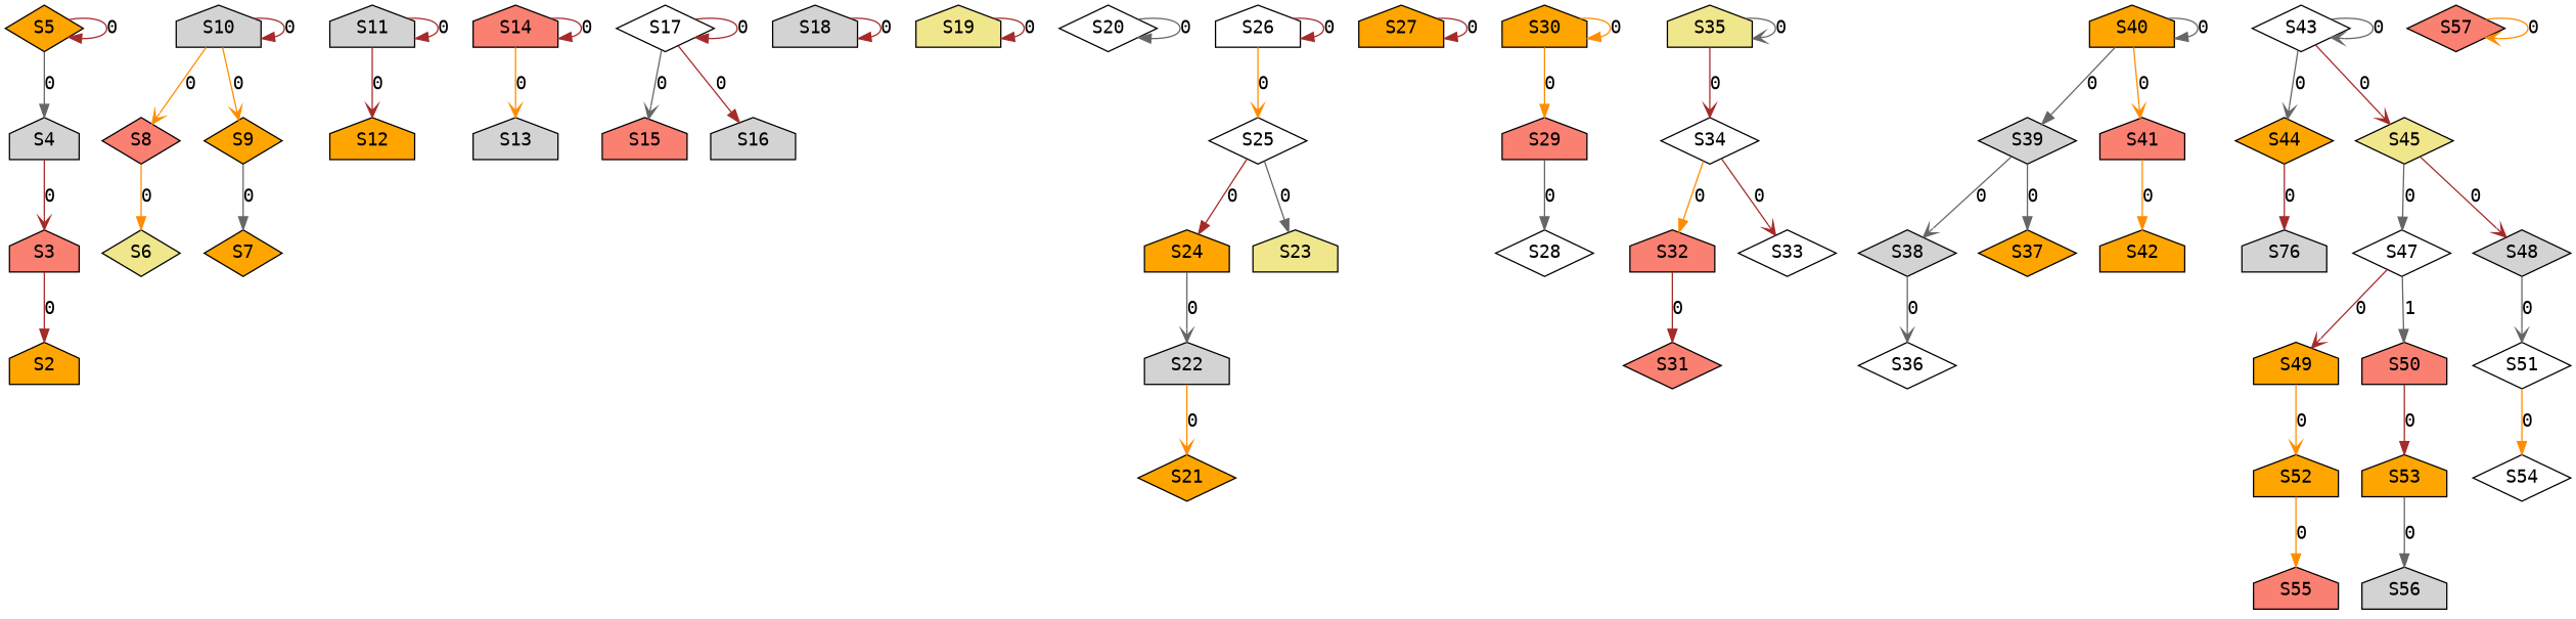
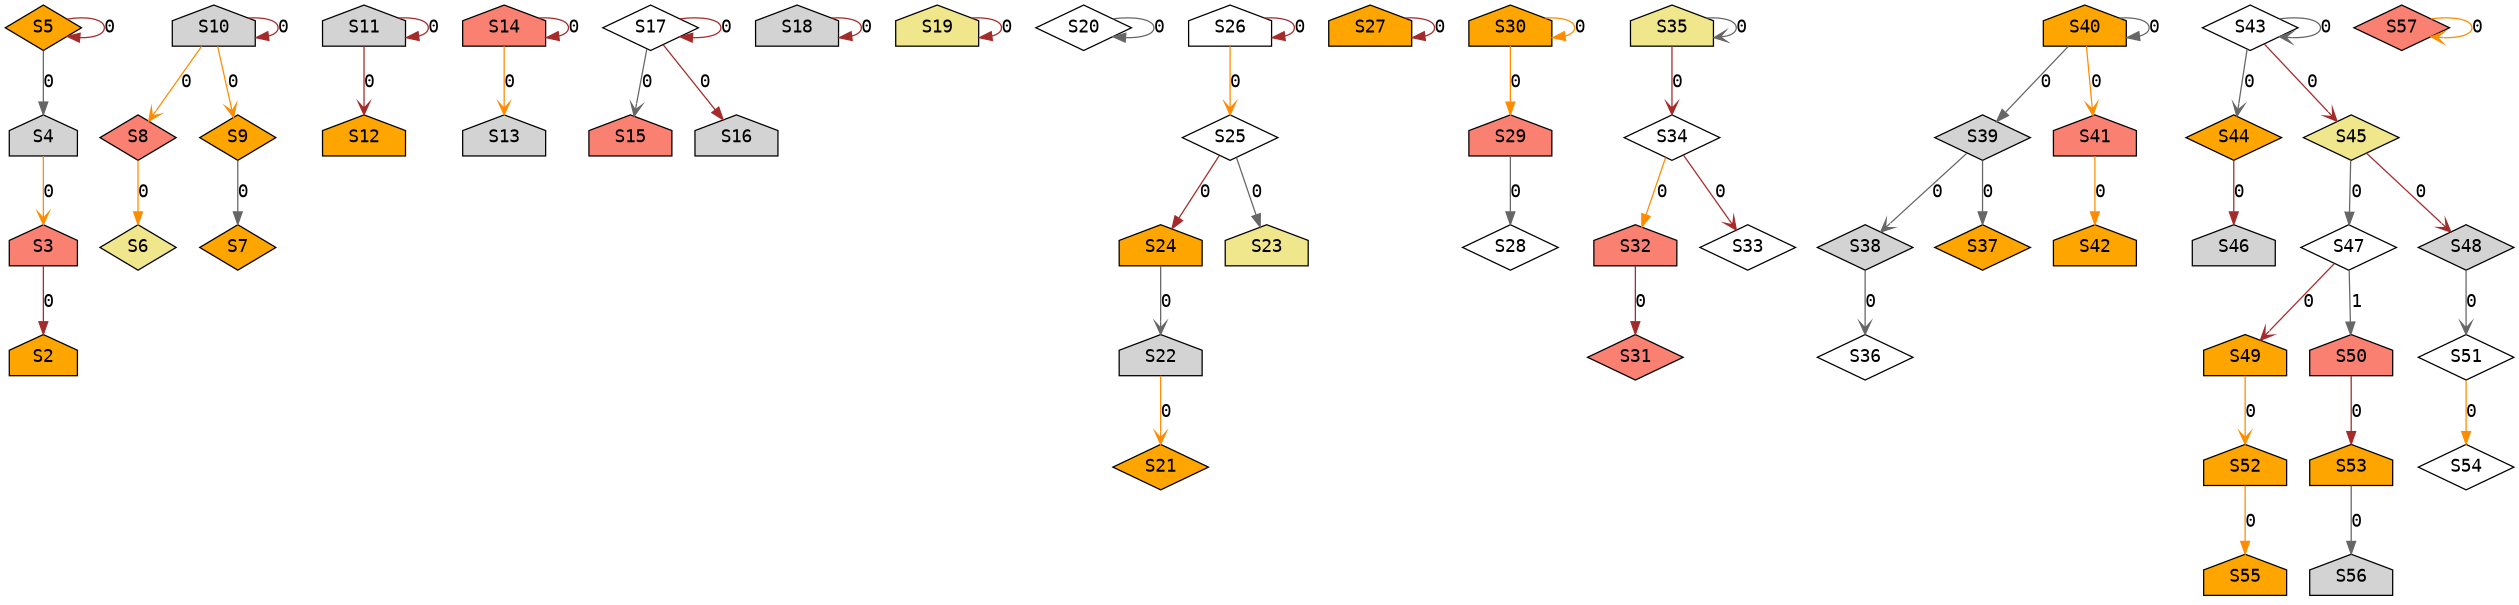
  strict digraph {
    fontname="DejaVu Sans Mono"
    node [fillcolor=orange fontname="DejaVu Sans Mono" shape=house style=filled]
    edge [arrowhead=normal color=brown fontname="DejaVu Sans Mono"]
    S3 [fillcolor=salmon]
    S2
    S4 [fillcolor=lightgrey]
    S5 [shape=diamond]
    S8 [fillcolor=salmon shape=diamond]
    S6 [fillcolor=khaki shape=diamond]
    S9 [shape=diamond]
    S7 [shape=diamond]
    S10 [fillcolor=lightgrey]
    S11 [fillcolor=lightgrey]
    S12
    S13 [fillcolor=lightgrey]
    S14 [fillcolor=salmon]
    S17 [fillcolor=white shape=diamond]
    S15 [fillcolor=salmon]
    S16 [fillcolor=lightgrey]
    S18 [fillcolor=lightgrey]
    S19 [fillcolor=khaki]
    S20 [fillcolor=white shape=diamond]
    S22 [fillcolor=lightgrey]
    S21 [shape=diamond]
    S24
    S25 [fillcolor=white shape=diamond]
    S23 [fillcolor=khaki]
    S26 [fillcolor=white]
    S27
    S29 [fillcolor=salmon]
    S28 [fillcolor=white shape=diamond]
    S30
    S32 [fillcolor=salmon]
    S31 [fillcolor=salmon shape=diamond]
    S34 [fillcolor=white shape=diamond]
    S33 [fillcolor=white shape=diamond]
    S35 [fillcolor=khaki]
    S38 [fillcolor=lightgrey shape=diamond]
    S36 [fillcolor=white shape=diamond]
    S39 [fillcolor=lightgrey shape=diamond]
    S37 [shape=diamond]
    S40
    S41 [fillcolor=salmon]
    S42
    S43 [fillcolor=white shape=diamond]
    S44 [shape=diamond]
    S45 [fillcolor=khaki shape=diamond]
-   S46 [fillcolor=lightgrey label=S76]
+   S46 [fillcolor=lightgrey]
    S47 [fillcolor=white shape=diamond]
    S48 [fillcolor=lightgrey shape=diamond]
    S49
    S50 [fillcolor=salmon]
    S51 [fillcolor=white shape=diamond]
    S52
    S53
    S54 [fillcolor=white shape=diamond]
-   S55 [fillcolor=salmon]
+   S55
    S56 [fillcolor=lightgrey]
    S57 [fillcolor=salmon shape=diamond]
    S3 -> S2 [label=0]
-   S4 -> S3 [arrowhead=vee label=0]
+   S4 -> S3 [arrowhead=vee color=darkorange label=0]
    S5 -> S4 [color=gray40 label=0]
    S5 -> S5 [label=0]
    S8 -> S6 [color=darkorange label=0]
    S9 -> S7 [color=gray40 label=0]
    S10 -> S8 [arrowhead=vee color=darkorange label=0]
    S10 -> S9 [arrowhead=vee color=darkorange label=0]
    S10 -> S10 [label=0]
    S11 -> S11 [label=0]
    S11 -> S12 [arrowhead=vee label=0]
    S14 -> S13 [arrowhead=vee color=darkorange label=0]
    S14 -> S14 [label=0]
    S17 -> S17 [label=0]
    S17 -> S15 [arrowhead=vee color=gray40 label=0]
    S17 -> S16 [label=0]
    S18 -> S18 [label=0]
    S19 -> S19 [label=0]
    S20 -> S20 [color=gray40 label=0]
    S22 -> S21 [arrowhead=vee color=darkorange label=0]
    S24 -> S22 [arrowhead=vee color=gray40 label=0]
    S25 -> S24 [label=0]
    S25 -> S23 [color=gray40 label=0]
    S26 -> S25 [arrowhead=vee color=darkorange label=0]
    S26 -> S26 [label=0]
    S27 -> S27 [label=0]
    S29 -> S28 [color=gray40 label=0]
    S30 -> S29 [color=darkorange label=0]
    S30 -> S30 [color=darkorange label=0]
    S32 -> S31 [label=0]
    S34 -> S32 [color=darkorange label=0]
    S34 -> S33 [arrowhead=vee label=0]
    S35 -> S34 [arrowhead=vee label=0]
    S35 -> S35 [arrowhead=vee color=gray40 label=0]
    S38 -> S36 [arrowhead=vee color=gray40 label=0]
    S39 -> S38 [arrowhead=vee color=gray40 label=0]
    S39 -> S37 [color=gray40 label=0]
    S40 -> S39 [color=gray40 label=0]
    S40 -> S40 [color=gray40 label=0]
    S40 -> S41 [arrowhead=vee color=darkorange label=0]
    S41 -> S42 [color=darkorange label=0]
    S43 -> S43 [arrowhead=vee color=gray40 label=0]
    S43 -> S44 [arrowhead=vee color=gray40 label=0]
    S43 -> S45 [arrowhead=vee label=0]
    S44 -> S46 [label=0]
    S45 -> S47 [color=gray40 label=0]
    S45 -> S48 [arrowhead=vee label=0]
    S47 -> S49 [arrowhead=vee label=0]
    S47 -> S50 [color=gray40 label=1]
    S48 -> S51 [arrowhead=vee color=gray40 label=0]
    S49 -> S52 [arrowhead=vee color=darkorange label=0]
    S50 -> S53 [label=0]
    S51 -> S54 [color=darkorange label=0]
    S52 -> S55 [color=darkorange label=0]
    S53 -> S56 [color=gray40 label=0]
    S57 -> S57 [arrowhead=vee color=darkorange label=0]
  }
